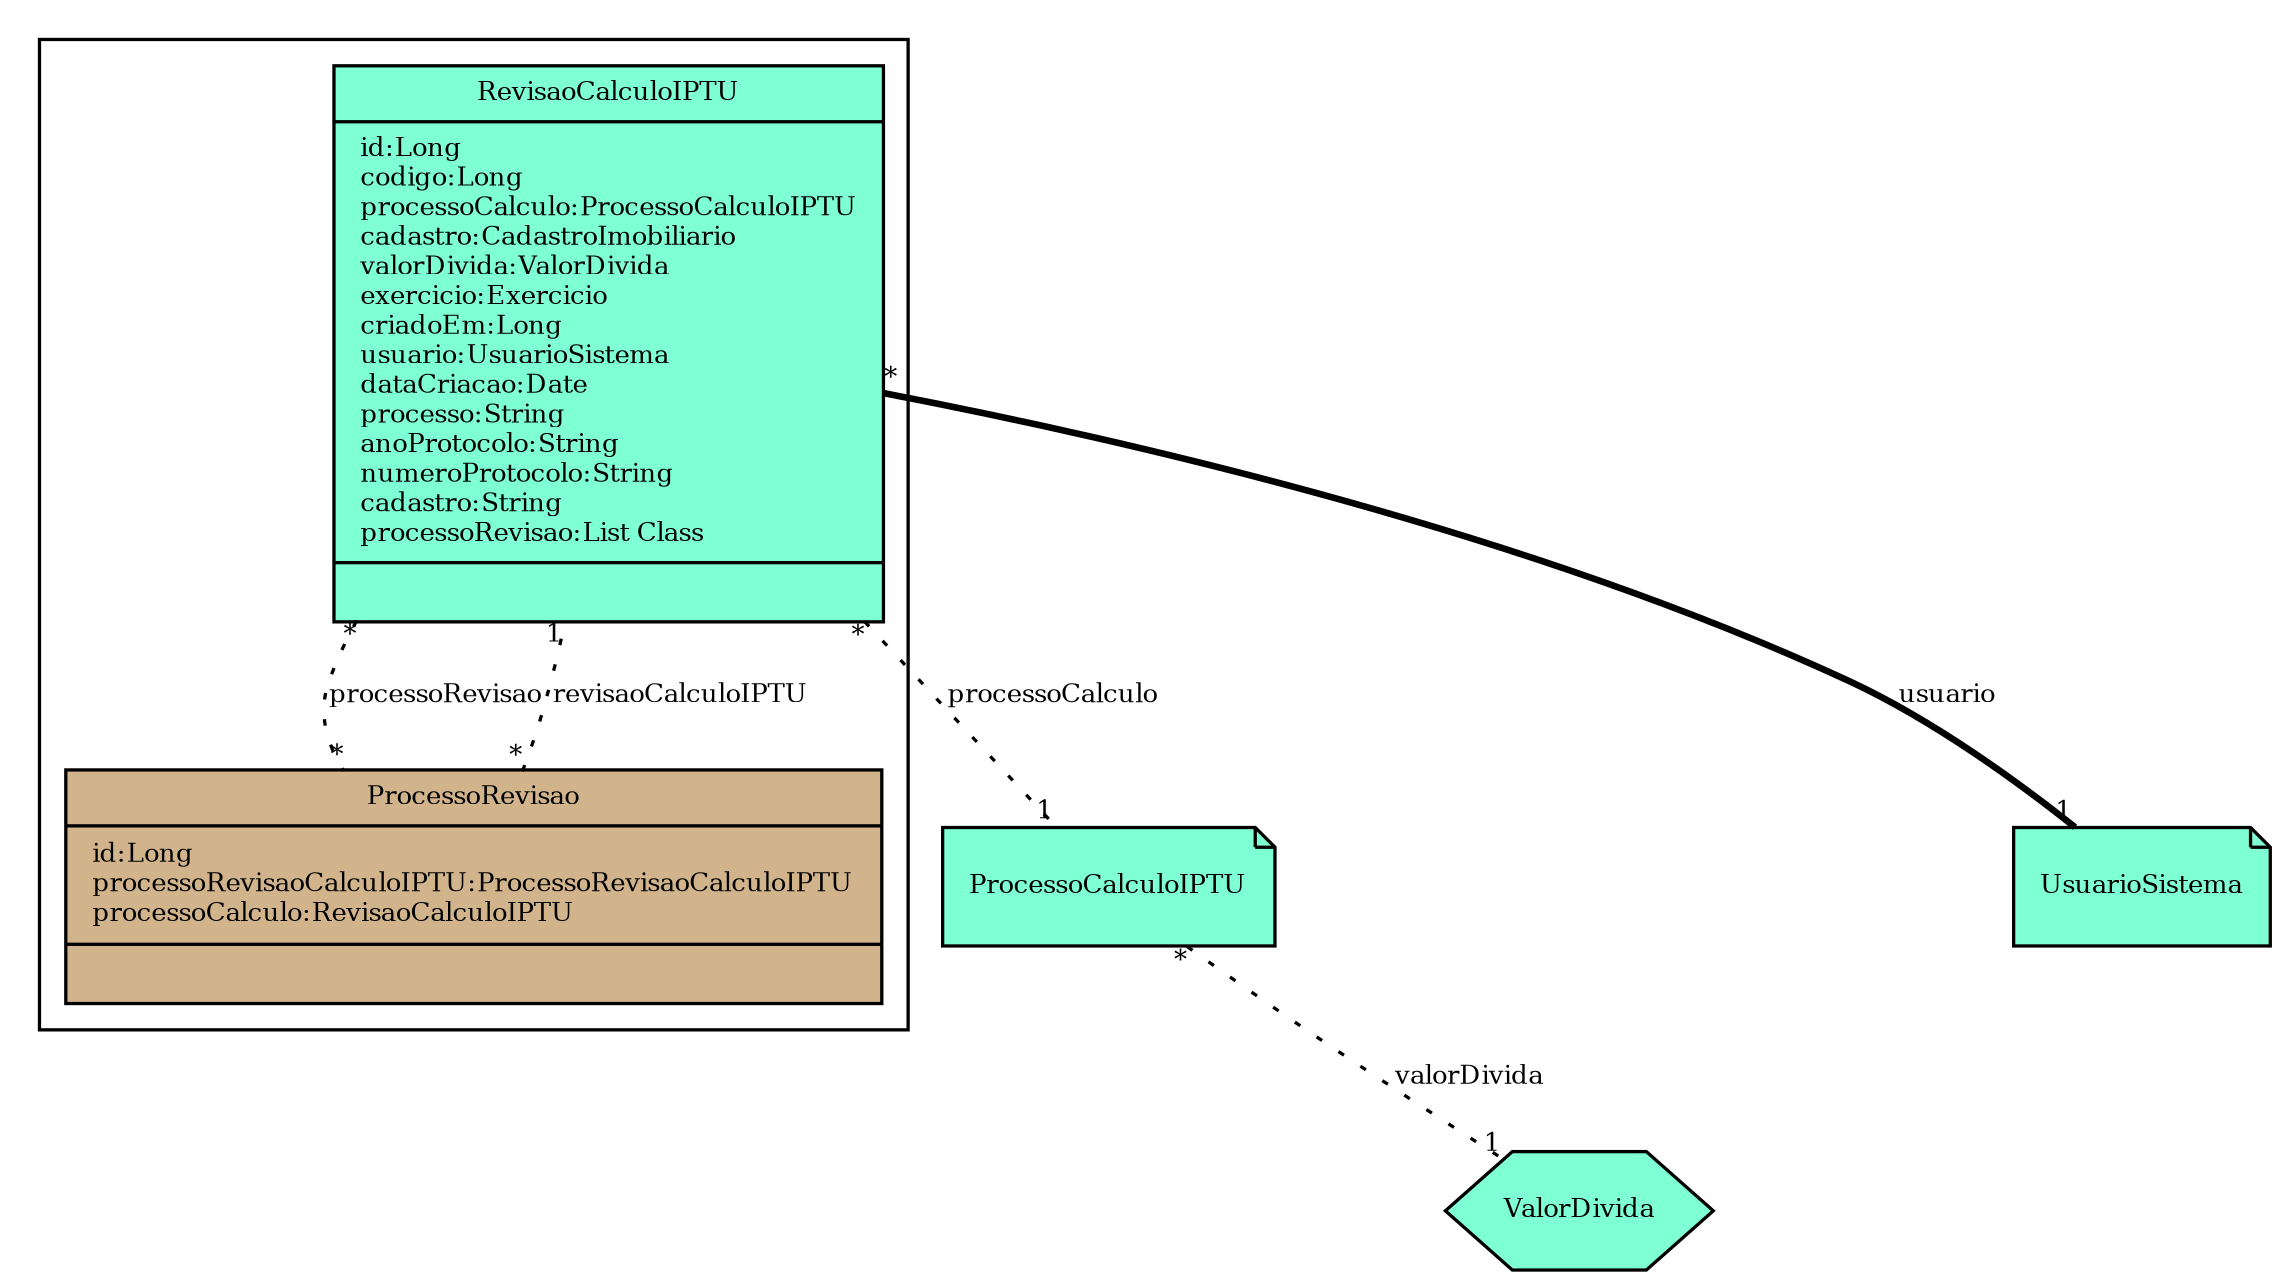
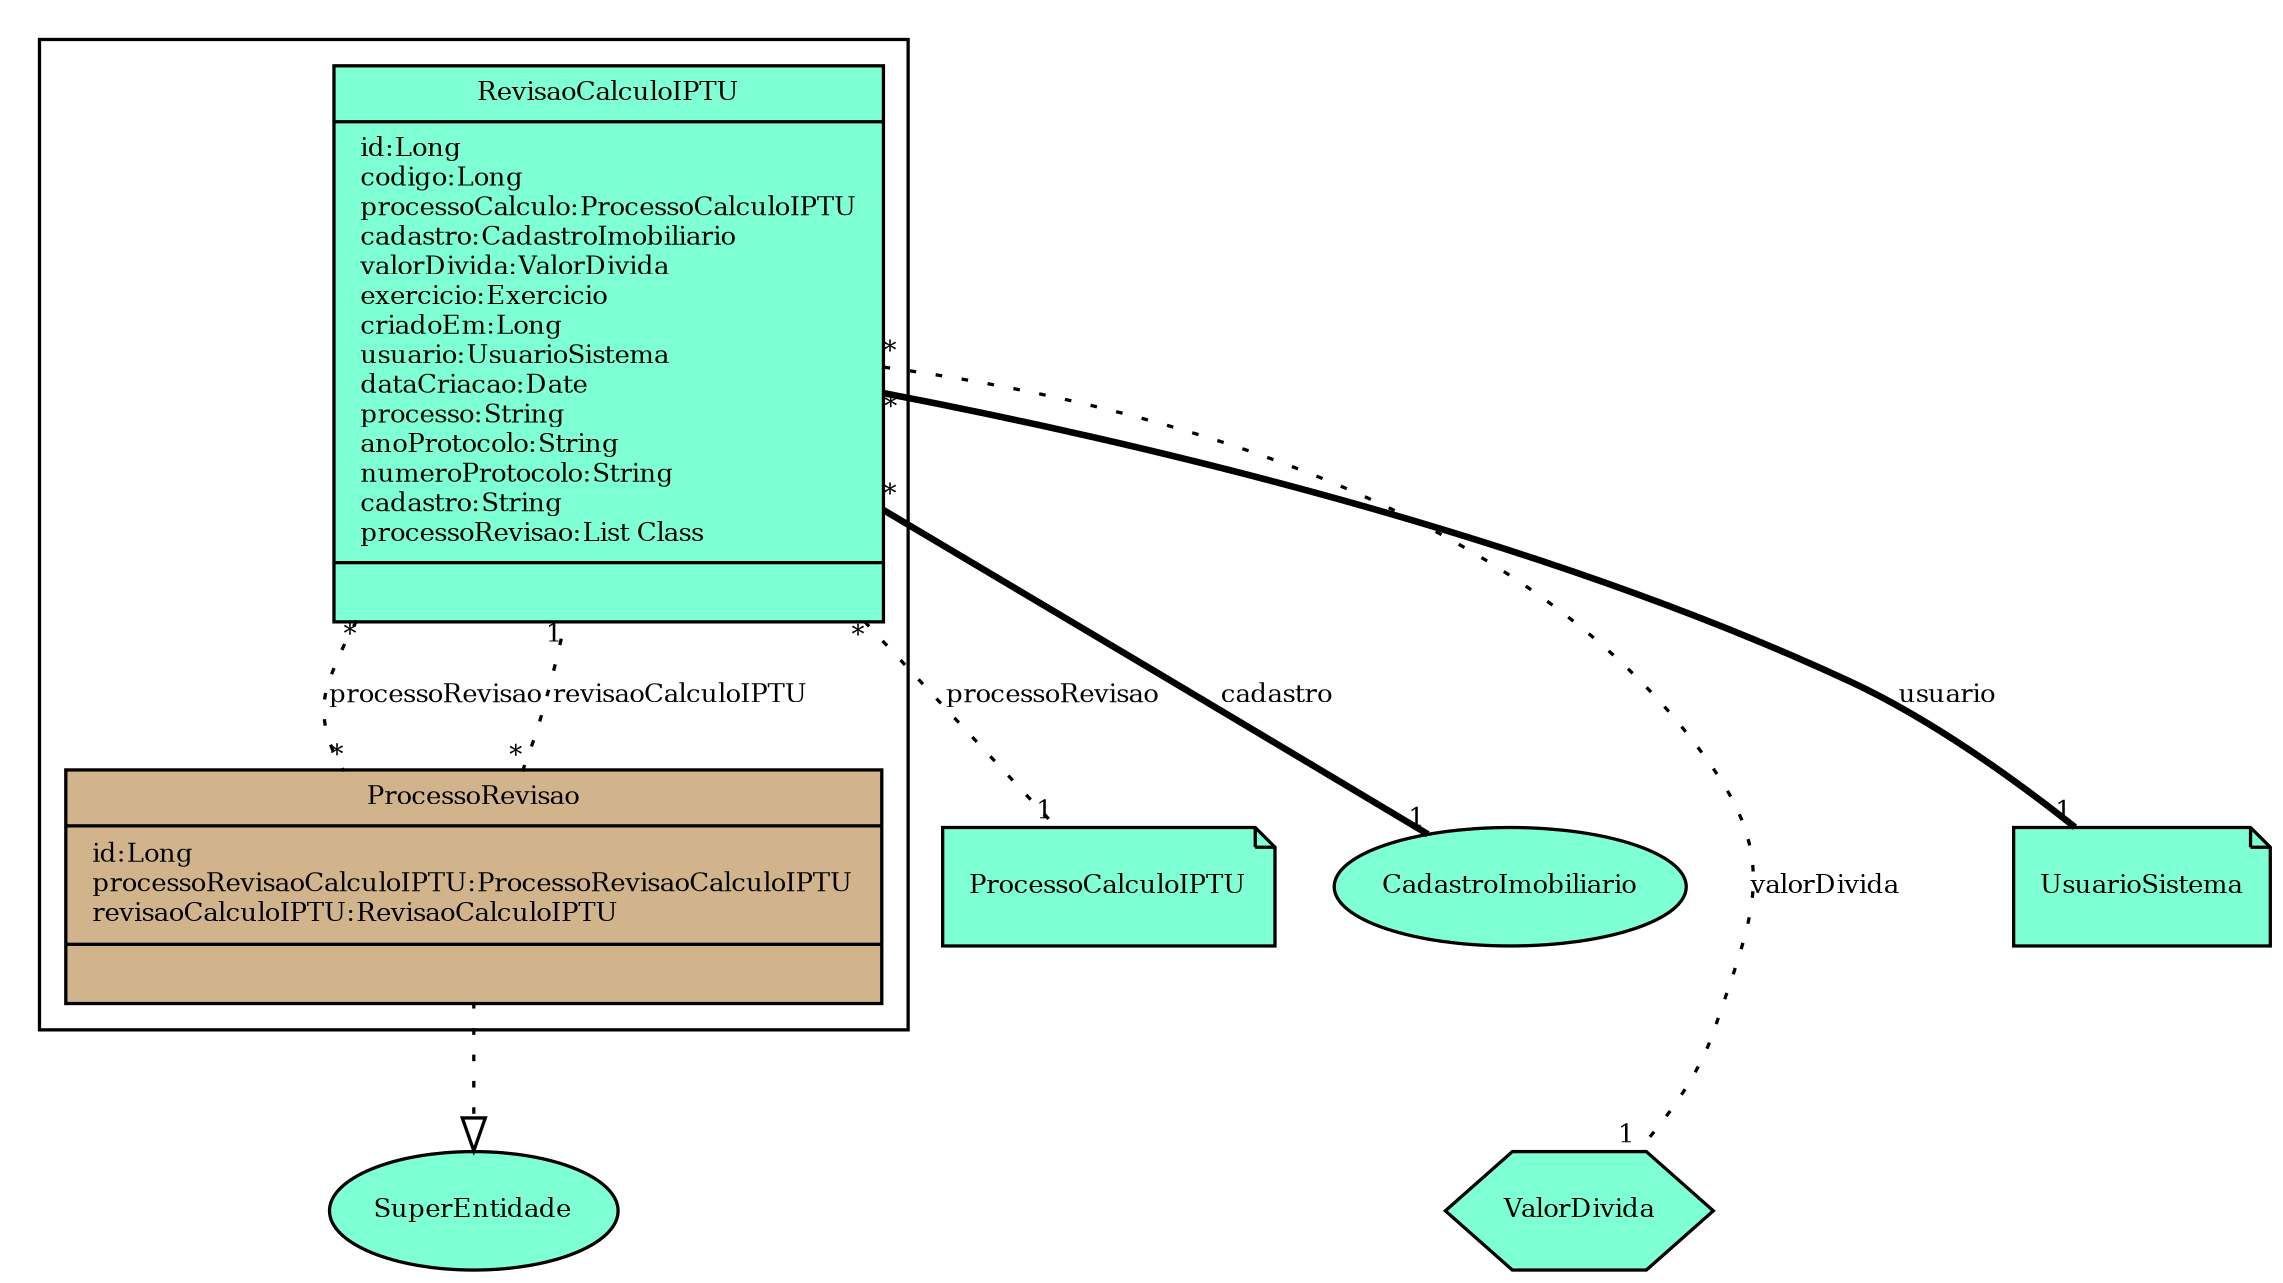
  digraph {
    fontname="Times-Roman"
    fontsize=8
    node [fillcolor=aquamarine fontname="Times-Roman" fontsize=8 shape=record style=filled]
    edge [arrowhead=none fontname="Times-Roman" fontsize=8 headlabel=1 style=dotted taillabel="*"]
    n1 [label="{RevisaoCalculoIPTU|id:Long\lcodigo:Long\lprocessoCalculo:ProcessoCalculoIPTU\lcadastro:CadastroImobiliario\lvalorDivida:ValorDivida\lexercicio:Exercicio\lcriadoEm:Long\lusuario:UsuarioSistema\ldataCriacao:Date\lprocesso:String\lanoProtocolo:String\lnumeroProtocolo:String\lcadastro:String\lprocessoRevisao:List Class\l|\l}"]
-   n2 [fillcolor=tan label="{ProcessoRevisao|id:Long\lprocessoRevisaoCalculoIPTU:ProcessoRevisaoCalculoIPTU\lprocessoCalculo:RevisaoCalculoIPTU\l|\l}"]
+   n2 [fillcolor=tan label="{ProcessoRevisao|id:Long\lprocessoRevisaoCalculoIPTU:ProcessoRevisaoCalculoIPTU\lrevisaoCalculoIPTU:RevisaoCalculoIPTU\l|\l}"]
    ProcessoCalculoIPTU [shape=note]
+   CadastroImobiliario [shape=ellipse]
    ValorDivida [shape=hexagon]
    UsuarioSistema [shape=note]
+   SuperEntidade [shape=ellipse]
    subgraph cluster_1 {
      n1
      n2
    }
    n1 -> n2 [headlabel="*" label=processoRevisao]
-   n1 -> ProcessoCalculoIPTU [label=processoCalculo]
-   ProcessoCalculoIPTU -> ValorDivida [label=valorDivida]
+   n1 -> ProcessoCalculoIPTU [label=processoRevisao]
+   n1 -> CadastroImobiliario [label=cadastro style=bold]
+   n1 -> ValorDivida [label=valorDivida]
    n1 -> UsuarioSistema [label=usuario style=bold]
    n2 -> n1 [label=revisaoCalculoIPTU]
+   n2 -> SuperEntidade [arrowhead=empty headlabel="" taillabel=""]
  }
